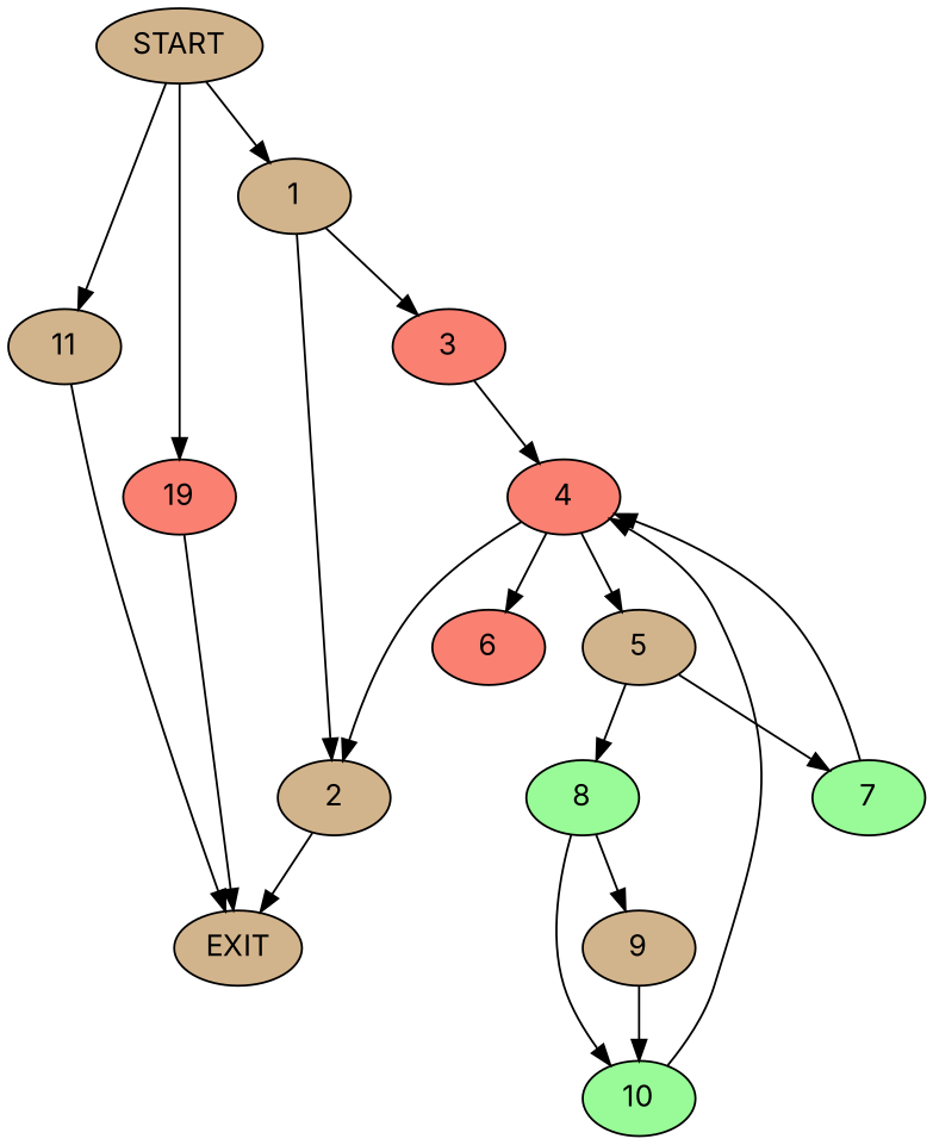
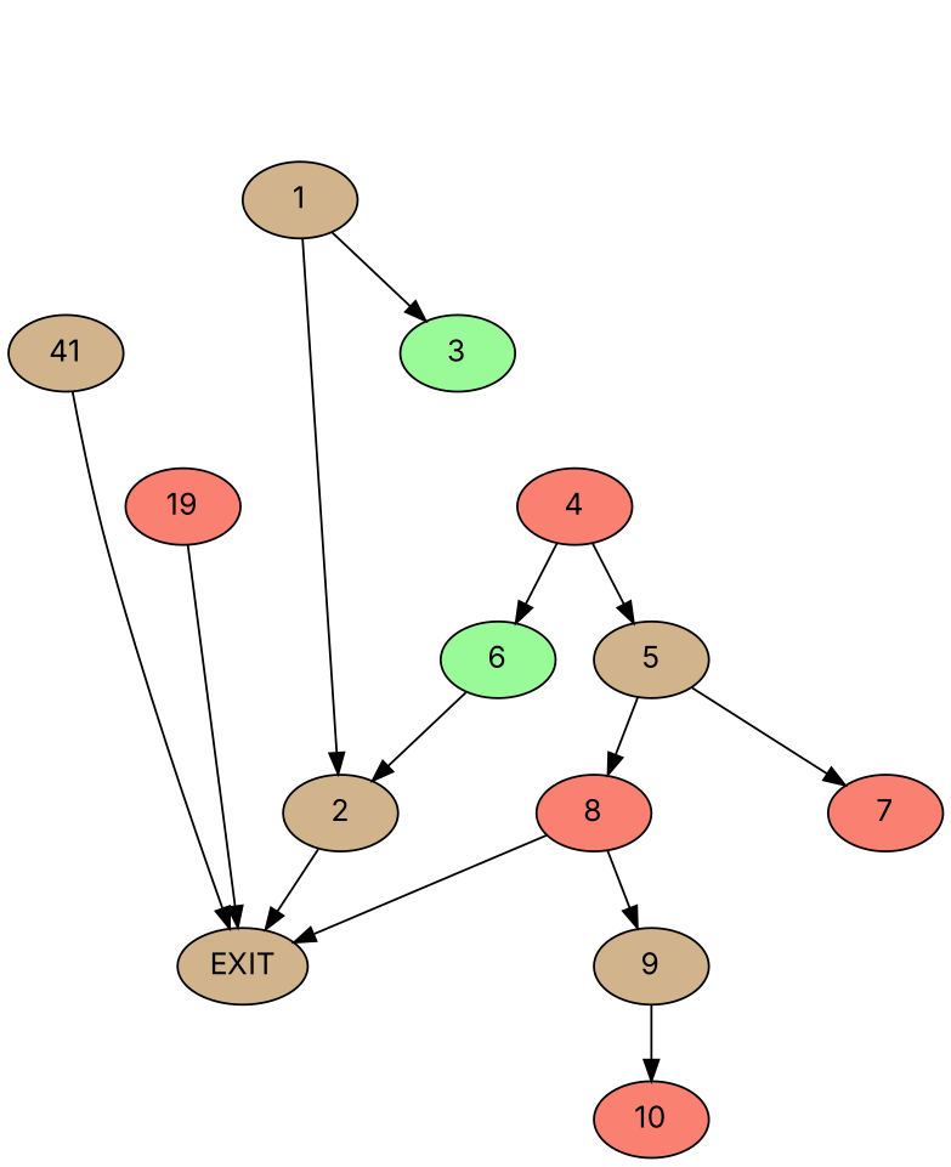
  digraph {
    fontname=Inter
    node [fillcolor=tan fontname=Inter style=filled]
    edge [fontname=Inter]
-   n1 [label=START]
    1
-   11
+   11 [label=41]
    n4 [fillcolor=salmon label=19]
    2
-   3 [fillcolor=salmon]
+   3 [fillcolor=palegreen]
    n7 [label=EXIT]
    4 [fillcolor=salmon]
    5
-   6 [fillcolor=salmon]
-   7 [fillcolor=palegreen]
-   8 [fillcolor=palegreen]
+   6 [fillcolor=palegreen]
+   7 [fillcolor=salmon]
+   8 [fillcolor=salmon]
    9
-   10 [fillcolor=palegreen]
-   n1 -> 1
-   n1 -> 11
-   n1 -> n4
+   10 [fillcolor=salmon]
    1 -> 2
    1 -> 3
    11 -> n7
    n4 -> n7
    2 -> n7
-   3 -> 4
    4 -> 5
    4 -> 6
    5 -> 7
    5 -> 8
-   4 -> 2
-   7 -> 4
+   6 -> 2
    8 -> 9
-   8 -> 10
+   8 -> n7
    9 -> 10
-   10 -> 4
  }
